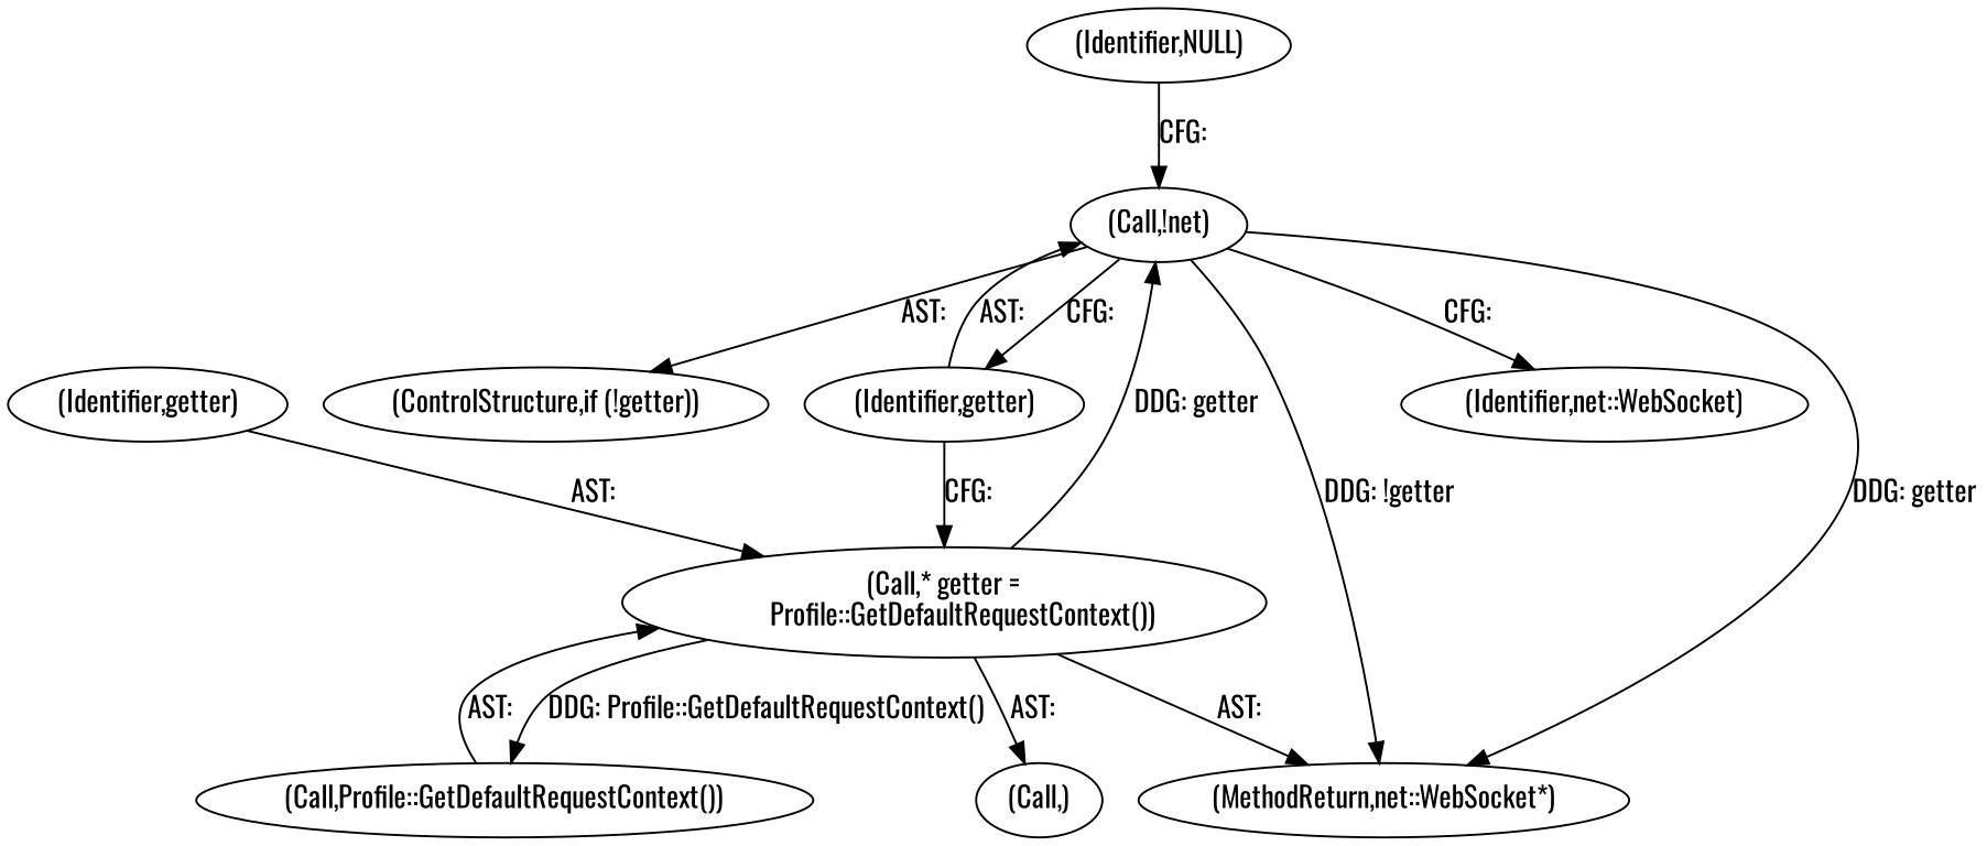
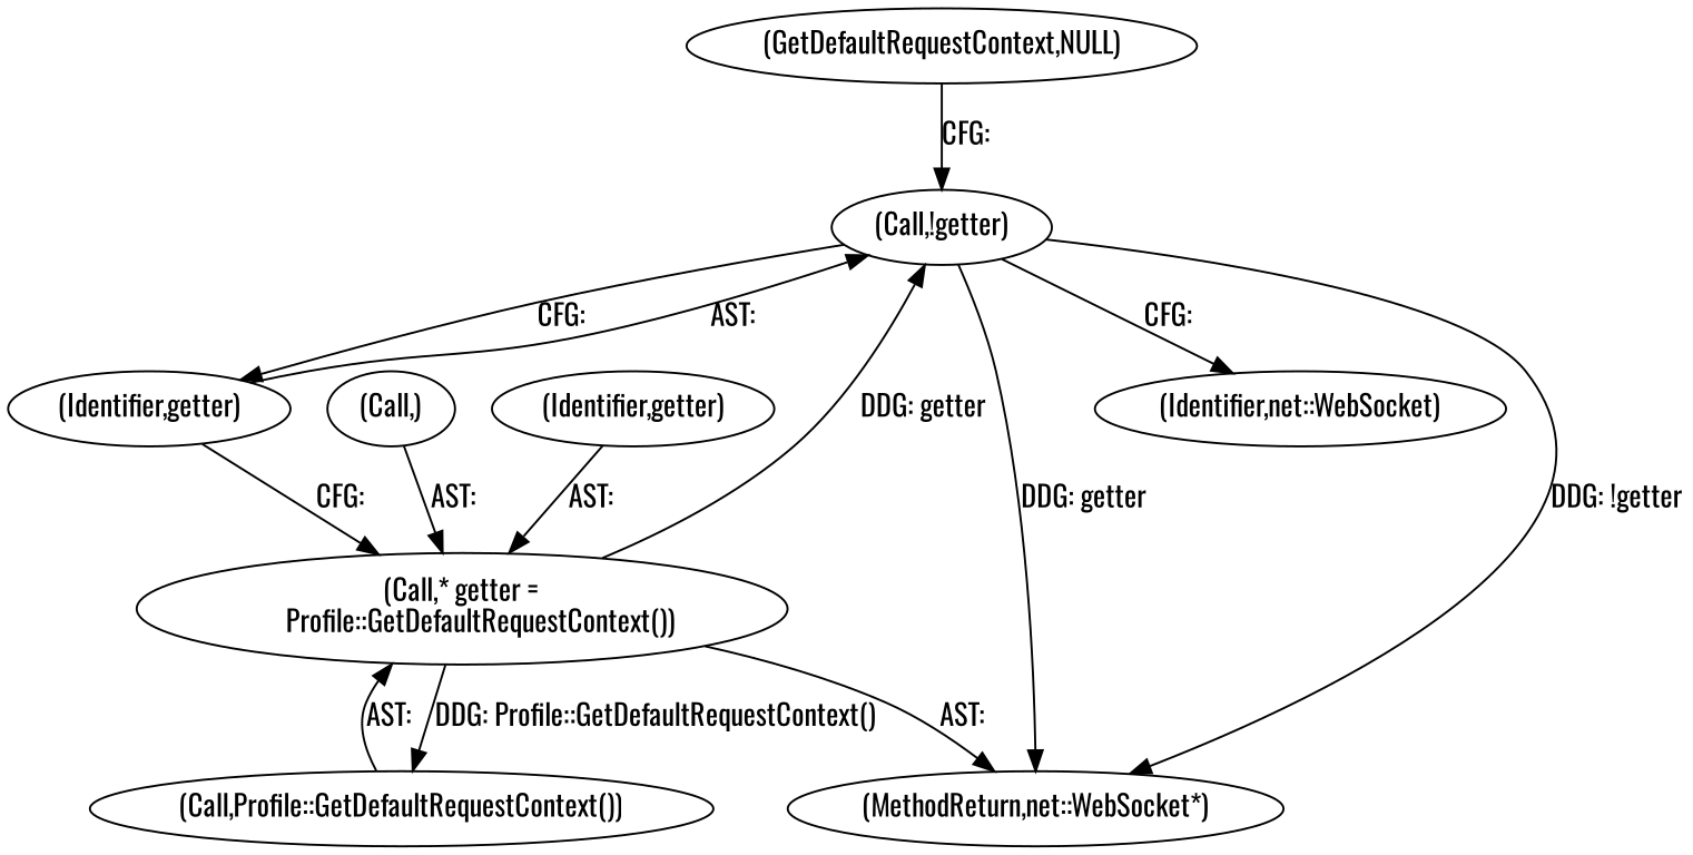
  digraph {
    fontname=Oswald
    node [fontname=Oswald]
    edge [fontname=Oswald]
-   n1 [label="(Call,!net)"]
-   n2 [label="(ControlStructure,if (!getter))"]
+   n1 [label="(Call,!getter)"]
    n3 [label="(Identifier,getter)"]
    n4 [label="(MethodReturn,net::WebSocket*)"]
    n5 [label="(Identifier,net::WebSocket)"]
    n6 [label="(Call,* getter =\n      Profile::GetDefaultRequestContext())"]
    n7 [label="(Call,)"]
    n8 [label="(Call,Profile::GetDefaultRequestContext())"]
    n9 [label="(Identifier,getter)"]
-   n10 [label="(Identifier,NULL)"]
-   n1 -> n2 [label="AST: "]
+   n10 [label="(GetDefaultRequestContext,NULL)"]
    n1 -> n3 [label="CFG: "]
    n1 -> n4 [label="DDG: !getter"]
    n1 -> n4 [label="DDG: getter"]
    n1 -> n5 [label="CFG: "]
    n3 -> n1 [label="AST: "]
    n3 -> n6 [label="CFG: "]
    n6 -> n1 [label="DDG: getter"]
    n6 -> n4 [label="AST: "]
-   n6 -> n7 [label="AST: "]
+   n7 -> n6 [label="AST: "]
    n6 -> n8 [label="DDG: Profile::GetDefaultRequestContext()"]
    n8 -> n6 [label="AST: "]
    n9 -> n6 [label="AST: "]
    n10 -> n1 [label="CFG: "]
  }
